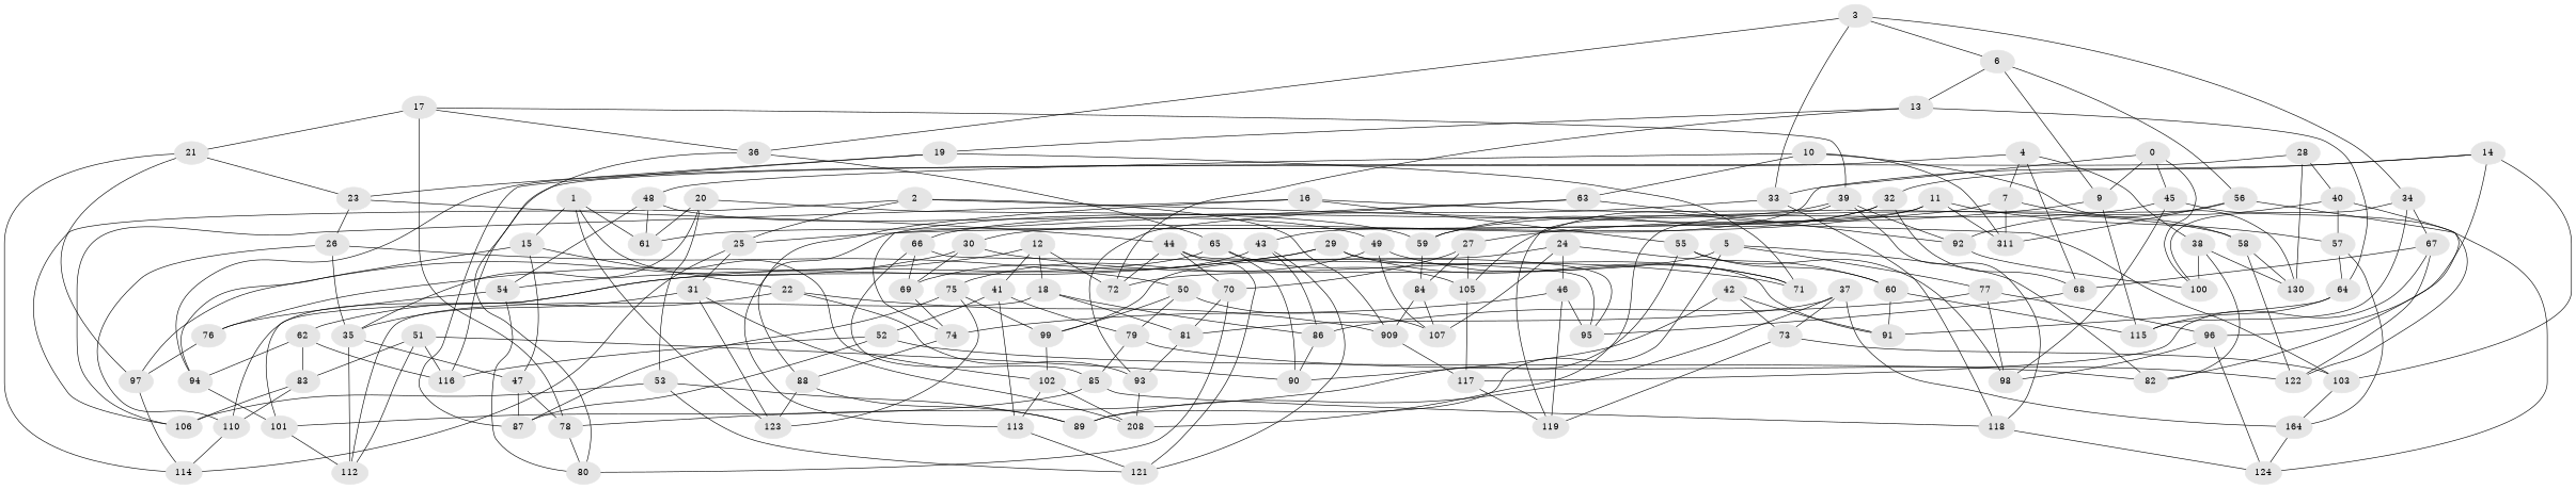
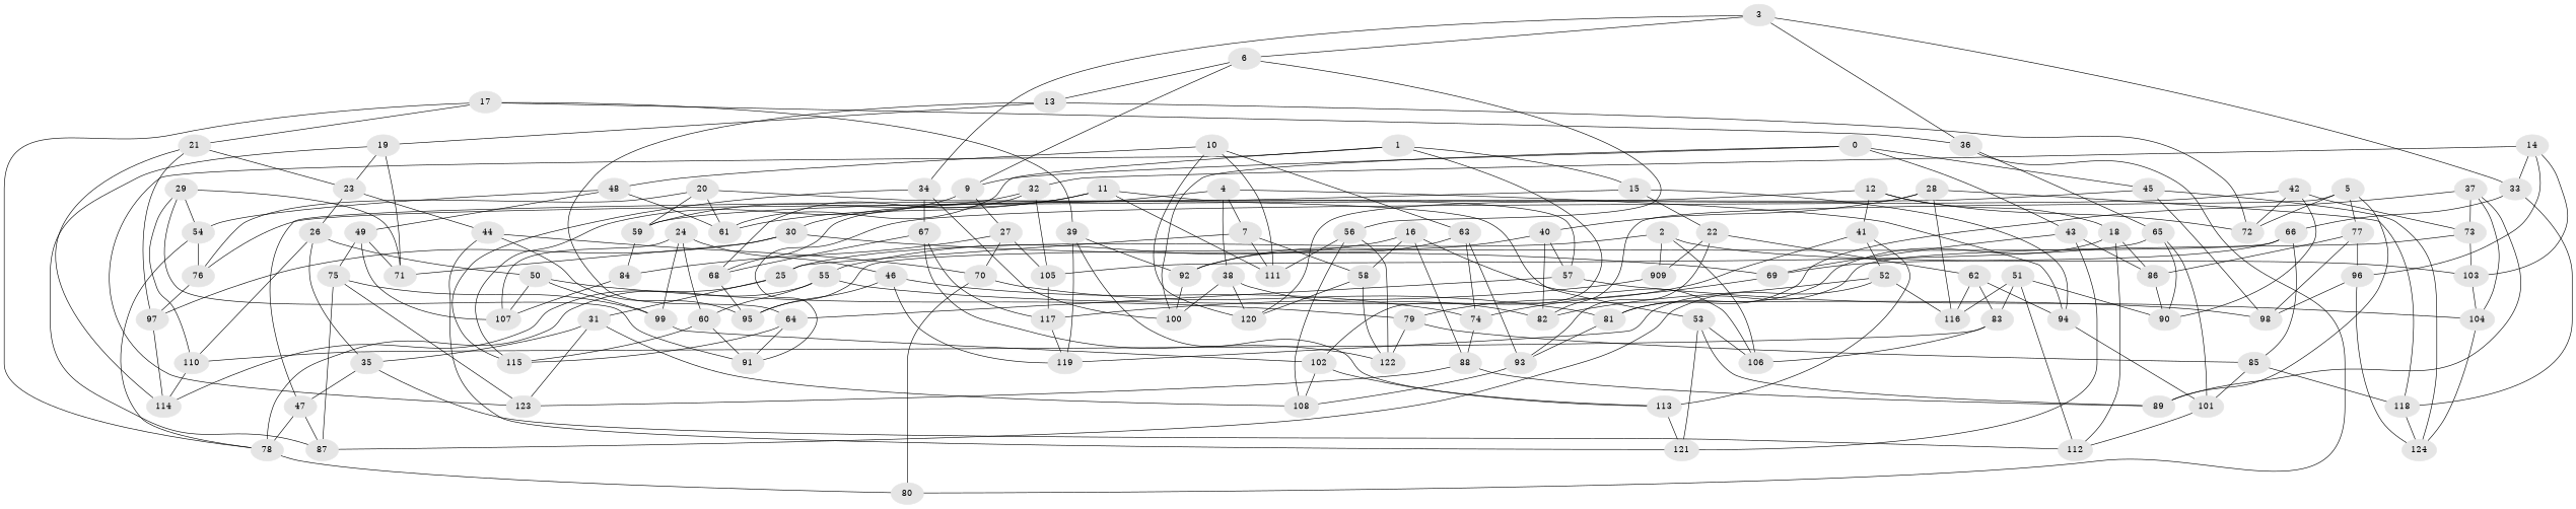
  graph {
    node [color=gray90 style=filled]
    1
    15
    61
    102
    123
    94
    22
    47
-   108 [label=208]
+   108
    113
    2
    25
    103
    106
    n15 [label=909]
    114
    31
-   104 [label=164]
+   104
    117
    3
    6
    33
    34
    36
    9
    13
    56
    118
    66
    100
    115
    67
    65
    80
    4
    7
    38
    68
    58
-   111 [label=311]
+   111
    82
-   120 [label=130]
+   120
    95
    101
    5
    72
    77
    89
    96
    86
    98
    27
    19
    64
    122
    n56 [label=0]
    43
    45
    69
    121
    59
    124
    70
    84
    105
    10
    48
    63
    54
    49
    93
    92
    74
    11
    30
    57
    71
    97
    12
    18
    41
    76
    81
    112
    52
    79
    23
    87
    91
    14
    32
    62
    78
    16
    55
    88
    60
    17
    21
    39
    119
    90
    26
    44
    20
    53
    116
    83
    35
    50
    110
    24
    46
    99
    107
    28
    40
    29
    85
    37
    73
    42
    75
    51
    1 -- 15
    1 -- 61
    1 -- 102
    1 -- 123
    15 -- 94
    15 -- 22
    15 -- 47
    102 -- 108
    102 -- 113
    94 -- 101
    22 -- n15
    22 -- 93
    22 -- 62
    47 -- 87
    47 -- 78
    113 -- 121
    2 -- 25
    2 -- 103
    2 -- 106
    2 -- n15
    25 -- 114
    25 -- 31
    103 -- 104
    n15 -- 117
    31 -- 123
    31 -- 108
    31 -- 35
    104 -- 124
    117 -- 119
    3 -- 6
    3 -- 33
    3 -- 34
    3 -- 36
    6 -- 9
    6 -- 13
    6 -- 56
    33 -- 118
    33 -- 66
    34 -- 100
    34 -- 115
    34 -- 67
    36 -- 65
    36 -- 80
    9 -- 115
    9 -- 27
    13 -- 72
    13 -- 19
    13 -- 64
    56 -- 108
    56 -- 111
    56 -- 122
    118 -- 124
    66 -- 95
    66 -- 69
    66 -- 85
    67 -- 117
    67 -- 68
    67 -- 122
    65 -- 101
    65 -- 105
    65 -- 90
    4 -- 94
    4 -- 7
    4 -- 38
    4 -- 68
    7 -- 25
    7 -- 58
    7 -- 111
    38 -- 100
    38 -- 82
    38 -- 120
    68 -- 95
    58 -- 120
    58 -- 122
    101 -- 112
    5 -- 82
    5 -- 72
    5 -- 77
    5 -- 89
    77 -- 96
    77 -- 86
    77 -- 98
    96 -- 98
    96 -- 124
    86 -- 90
    27 -- 70
    27 -- 84
    27 -- 105
    19 -- 71
    19 -- 23
    19 -- 87
    64 -- 115
    64 -- 91
    n56 -- 9
    n56 -- 100
    n56 -- 43
    n56 -- 45
    43 -- 86
    43 -- 69
    43 -- 121
    45 -- 98
    45 -- 59
    45 -- 124
    69 -- 74
    59 -- 84
    70 -- 80
    70 -- 81
-   84 -- n15
    84 -- 107
    105 -- 117
    10 -- 111
    10 -- 120
    10 -- 48
    10 -- 63
    48 -- 61
    48 -- 54
    48 -- 49
    63 -- 93
    63 -- 92
    63 -- 74
-   54 -- 80
+   54 -- 78
    54 -- 76
    49 -- 71
    49 -- 107
    49 -- 75
    93 -- 108
    92 -- 100
    74 -- 88
    11 -- 61
    11 -- 111
    11 -- 30
    11 -- 57
    30 -- 69
    30 -- 71
    30 -- 97
    57 -- 104
    57 -- 64
    97 -- 114
    12 -- 72
    12 -- 18
    12 -- 41
    12 -- 76
    18 -- 86
    18 -- 81
    18 -- 112
    41 -- 113
    41 -- 52
    41 -- 79
    76 -- 97
    81 -- 93
    52 -- 82
    52 -- 87
    52 -- 116
    79 -- 122
    79 -- 85
    23 -- 26
    23 -- 44
    14 -- 103
    14 -- 33
    14 -- 96
    14 -- 32
    32 -- 68
    32 -- 59
    32 -- 105
    62 -- 94
    62 -- 116
    62 -- 83
    78 -- 80
    16 -- 106
    16 -- 58
    16 -- 55
    16 -- 88
    55 -- 98
    55 -- 78
    55 -- 60
    88 -- 123
    88 -- 89
    60 -- 115
    60 -- 91
    17 -- 36
    17 -- 78
    17 -- 21
    17 -- 39
    21 -- 114
    21 -- 97
    21 -- 23
    39 -- 113
    39 -- 92
    39 -- 119
    26 -- 35
    26 -- 50
    26 -- 110
    44 -- 95
    44 -- 121
    44 -- 70
    20 -- 61
    20 -- 59
-   20 -- 35
+   20 -- 76
    20 -- 53
    53 -- 106
    53 -- 89
    53 -- 121
    83 -- 106
    83 -- 110
    35 -- 47
    35 -- 112
    50 -- 79
    50 -- 99
    50 -- 107
    110 -- 114
    24 -- 60
    24 -- 46
    24 -- 99
    24 -- 107
    46 -- 95
    46 -- 74
    46 -- 119
    99 -- 102
-   39 -- 118
+   28 -- 118
    28 -- 120
    28 -- 116
    28 -- 40
    40 -- 82
    40 -- 92
    40 -- 57
    29 -- 54
    29 -- 71
    29 -- 91
    29 -- 110
    85 -- 118
    85 -- 101
    37 -- 104
    37 -- 89
    37 -- 81
    37 -- 73
    73 -- 103
    73 -- 119
-   44 -- 72
+   42 -- 72
    42 -- 91
    42 -- 90
    42 -- 73
    75 -- 123
    75 -- 87
    75 -- 99
    51 -- 112
    51 -- 90
    51 -- 116
    51 -- 83
  }
